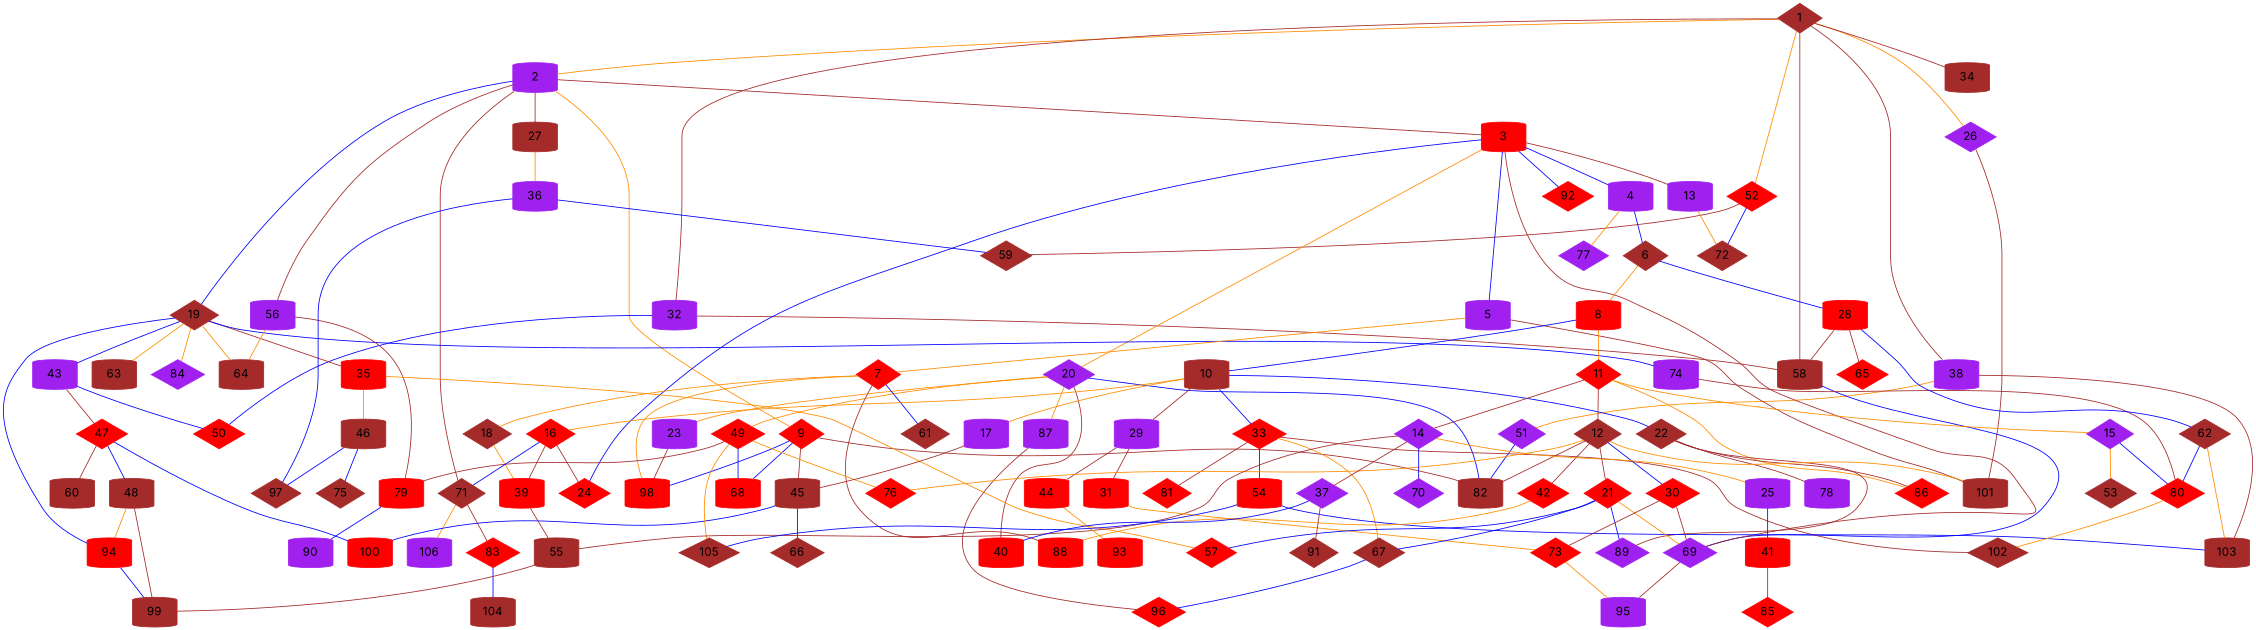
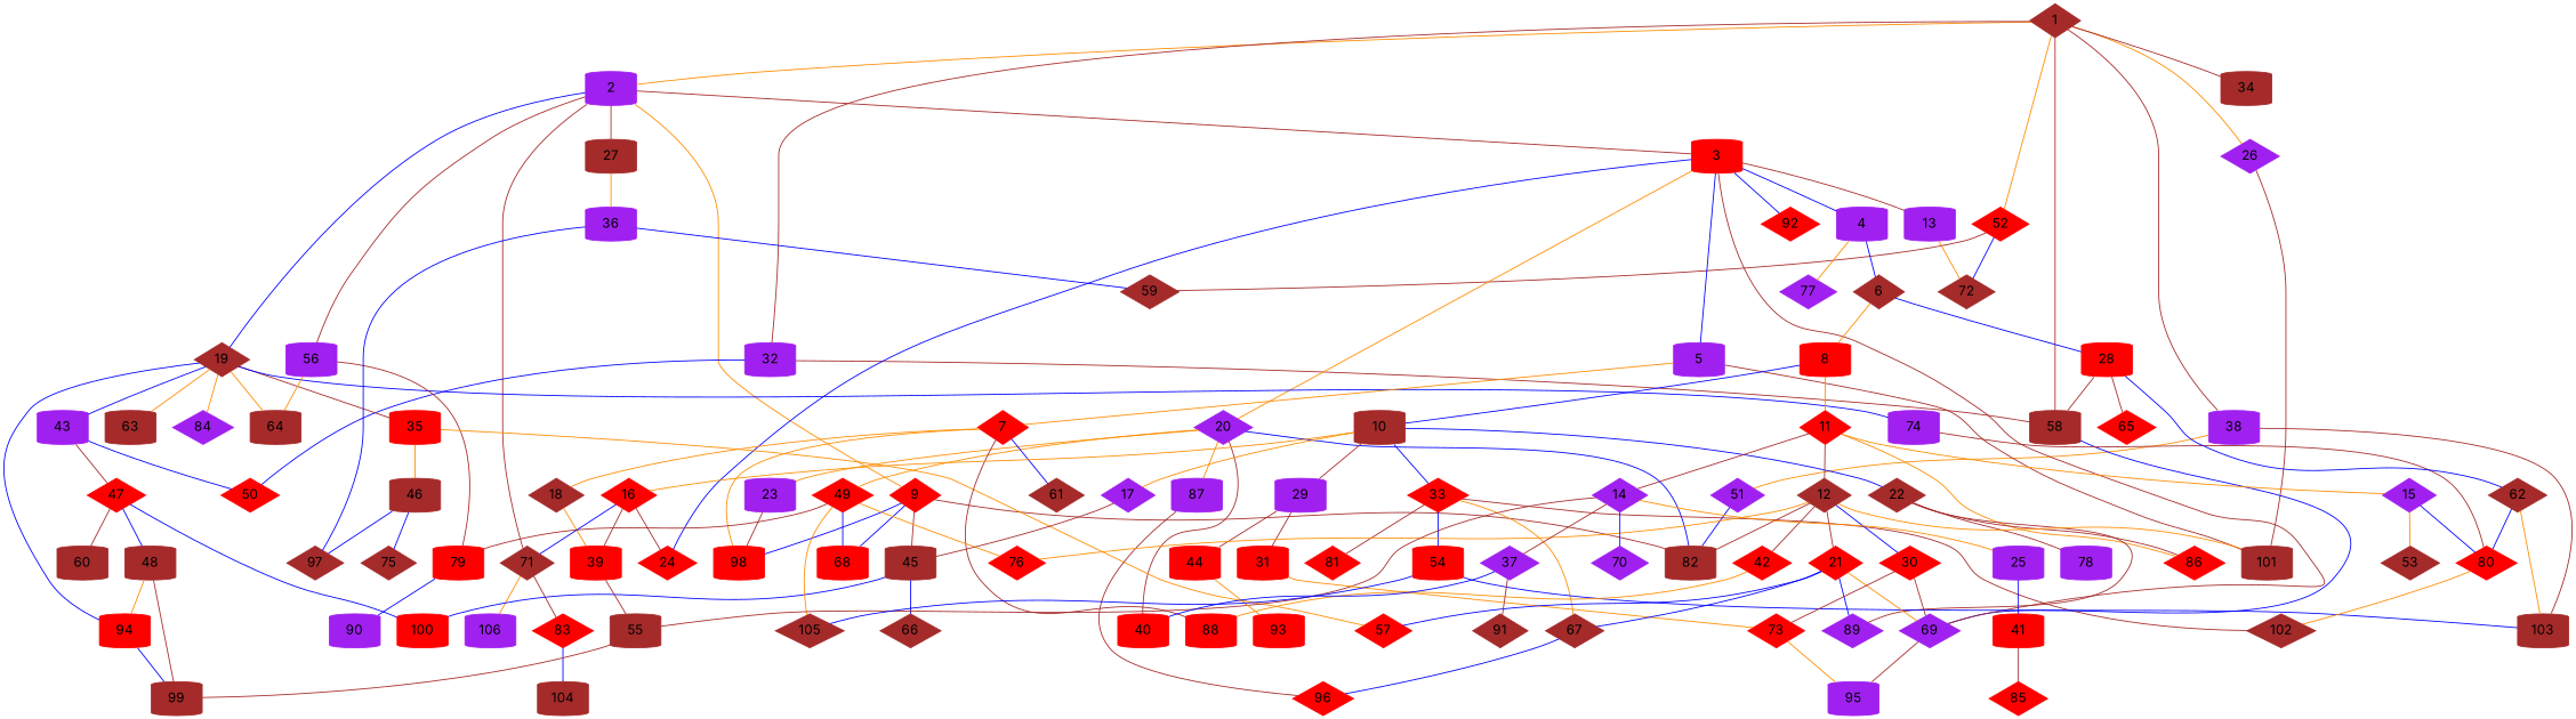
  graph {
    fontname=Inter
    node [color=red fontname=Inter shape=diamond style=filled]
    edge [color=brown fontname=Inter]
    1 [color=brown]
    2 [color=purple shape=cylinder]
    26 [color=purple]
    32 [color=purple shape=cylinder]
    34 [color=brown shape=cylinder]
    38 [color=purple shape=cylinder]
    52
    58 [color=brown shape=cylinder]
    3 [shape=cylinder]
    9
    19 [color=brown]
    27 [color=brown shape=cylinder]
    56 [color=purple shape=cylinder]
    71 [color=brown]
    101 [color=brown shape=cylinder]
    50
    51 [color=purple]
    103 [color=brown shape=cylinder]
    72 [color=brown]
    59 [color=brown]
    69 [color=purple]
    4 [color=purple shape=cylinder]
    5 [color=purple shape=cylinder]
    13 [color=purple shape=cylinder]
    20 [color=purple]
    24
    92
    98 [shape=cylinder]
    45 [color=brown shape=cylinder]
    68 [shape=cylinder]
    82 [color=brown shape=cylinder]
    35 [shape=cylinder]
    43 [color=purple shape=cylinder]
    63 [color=brown shape=cylinder]
    64 [color=brown shape=cylinder]
    74 [color=purple shape=cylinder]
    84 [color=purple]
    94 [shape=cylinder]
    36 [color=purple shape=cylinder]
    79 [shape=cylinder]
    83
    106 [color=purple shape=cylinder]
    6 [color=brown]
    77 [color=purple]
    7
    23 [color=purple shape=cylinder]
    40 [shape=cylinder]
    49
    87 [color=purple shape=cylinder]
    95 [color=purple shape=cylinder]
    8 [shape=cylinder]
    28 [shape=cylinder]
    18 [color=brown]
    61 [color=brown]
    88 [shape=cylinder]
    10 [color=brown shape=cylinder]
    11
    62 [color=brown]
    65
    39 [shape=cylinder]
    16
-   17 [color=purple shape=cylinder]
+   17 [color=purple]
    22 [color=brown]
    29 [color=purple shape=cylinder]
    33
    12 [color=brown]
    14 [color=purple]
    15 [color=purple]
    86
    66 [color=brown]
    100 [shape=cylinder]
    89 [color=purple]
    78 [color=purple shape=cylinder]
    31 [shape=cylinder]
    44 [shape=cylinder]
    67 [color=brown]
    54 [shape=cylinder]
    81
    102 [color=brown]
    21
    30
    42
    76
    25 [color=purple shape=cylinder]
    37 [color=purple]
    55 [color=brown shape=cylinder]
    70 [color=purple]
    53 [color=brown]
    80
    57
    73
    41 [shape=cylinder]
    91 [color=brown]
    99 [color=brown shape=cylinder]
    46 [color=brown shape=cylinder]
    47
    105 [color=brown]
    96
    85
    97 [color=brown]
    93 [shape=cylinder]
    75 [color=brown]
    48 [color=brown shape=cylinder]
    60 [color=brown shape=cylinder]
    90 [color=purple shape=cylinder]
    104 [color=brown shape=cylinder]
    1 -- 2 [color=darkorange]
    1 -- 26 [color=darkorange]
    1 -- 32
    1 -- 34
    1 -- 38
    1 -- 52 [color=darkorange]
    1 -- 58
    2 -- 3
    2 -- 9 [color=darkorange]
    2 -- 19 [color=blue]
    2 -- 27
    2 -- 56
    2 -- 71
    26 -- 101
    32 -- 58
    32 -- 50 [color=blue]
    38 -- 51 [color=darkorange]
    38 -- 103
    52 -- 72 [color=blue]
    52 -- 59
    58 -- 69 [color=blue]
    3 -- 69
    3 -- 4 [color=blue]
    3 -- 5 [color=blue]
    3 -- 13
    3 -- 20 [color=darkorange]
    3 -- 24 [color=blue]
    3 -- 92 [color=blue]
    9 -- 98 [color=blue]
    9 -- 45
    9 -- 68 [color=blue]
    9 -- 82
    19 -- 35
    19 -- 43 [color=blue]
    19 -- 63 [color=darkorange]
    19 -- 64 [color=darkorange]
    19 -- 74 [color=blue]
    19 -- 84 [color=darkorange]
    19 -- 94 [color=blue]
    27 -- 36 [color=darkorange]
    56 -- 64 [color=darkorange]
    56 -- 79
    71 -- 83
    71 -- 106 [color=darkorange]
    51 -- 82 [color=blue]
    69 -- 95
    4 -- 6 [color=blue]
    4 -- 77 [color=darkorange]
    5 -- 101
    5 -- 7 [color=darkorange]
    13 -- 72 [color=darkorange]
    20 -- 82 [color=blue]
    20 -- 23 [color=darkorange]
    20 -- 40
    20 -- 49 [color=darkorange]
    20 -- 87 [color=darkorange]
    45 -- 66 [color=blue]
    45 -- 100 [color=blue]
    35 -- 57 [color=darkorange]
    35 -- 46 [color=darkorange]
    43 -- 50 [color=blue]
    43 -- 47
    74 -- 80
    94 -- 99 [color=blue]
    36 -- 59 [color=blue]
    36 -- 97 [color=blue]
    79 -- 90 [color=blue]
    83 -- 104 [color=blue]
    6 -- 8 [color=darkorange]
    6 -- 28 [color=blue]
    7 -- 98 [color=darkorange]
    7 -- 18 [color=darkorange]
    7 -- 61 [color=blue]
    7 -- 88
    23 -- 98
    49 -- 68 [color=blue]
    49 -- 79
    49 -- 76 [color=darkorange]
    49 -- 105 [color=darkorange]
    87 -- 96
    8 -- 10 [color=blue]
    8 -- 11 [color=darkorange]
    28 -- 58
    28 -- 62 [color=blue]
    28 -- 65
    18 -- 39 [color=darkorange]
    10 -- 16 [color=darkorange]
    10 -- 17 [color=darkorange]
    10 -- 22 [color=blue]
    10 -- 29
    10 -- 33 [color=blue]
    11 -- 12
    11 -- 14
    11 -- 15 [color=darkorange]
    11 -- 86 [color=darkorange]
    62 -- 103 [color=darkorange]
    62 -- 80 [color=blue]
    39 -- 55
    16 -- 71 [color=blue]
    16 -- 24
    16 -- 39
    17 -- 45
    22 -- 86
    22 -- 89
    22 -- 78
    29 -- 31
    29 -- 44
    33 -- 67 [color=darkorange]
    33 -- 54 [color=blue]
    33 -- 81
    33 -- 102
    12 -- 101 [color=darkorange]
    12 -- 82
    12 -- 21
    12 -- 30 [color=blue]
    12 -- 42
    12 -- 76 [color=darkorange]
    14 -- 25 [color=darkorange]
    14 -- 37
    14 -- 55
    14 -- 70 [color=blue]
    15 -- 53 [color=darkorange]
    15 -- 80 [color=blue]
    31 -- 73 [color=darkorange]
    44 -- 93 [color=darkorange]
    67 -- 96 [color=blue]
    54 -- 103 [color=blue]
    54 -- 105 [color=blue]
    21 -- 69 [color=darkorange]
    21 -- 89 [color=blue]
    21 -- 67 [color=blue]
    21 -- 57 [color=blue]
    30 -- 69
    30 -- 73
    42 -- 88 [color=darkorange]
    25 -- 41 [color=blue]
    37 -- 40 [color=blue]
    37 -- 91
    55 -- 99
    80 -- 102 [color=darkorange]
    73 -- 95 [color=darkorange]
    41 -- 85
    46 -- 97 [color=blue]
    46 -- 75 [color=blue]
    47 -- 100 [color=blue]
    47 -- 48 [color=blue]
    47 -- 60
    48 -- 94 [color=darkorange]
    48 -- 99
  }
